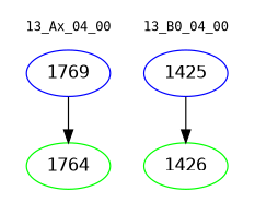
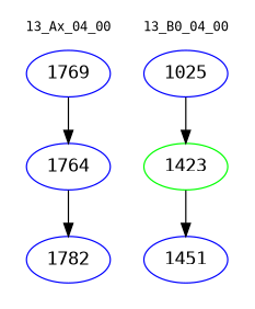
  digraph {
    fontname="DejaVu Sans Mono"
    node [color=blue fontname="DejaVu Sans Mono"]
    edge [color=black fontname="DejaVu Sans Mono"]
-   n1 [color=green label=1764]
+   n1 [label=1764]
    n2 [label=1769]
-   n4 [color=green label=1426]
-   n5 [label=1425]
+   n3 [label=1782]
+   n4 [color=green label=1423]
+   n5 [label=1025]
+   n6 [label=1451]
    subgraph cluster_1 {
      color=white
      fontsize=10
      label="13_Ax_04_00"
      n1
      n2
+     n3
    }
    subgraph cluster_2 {
      color=white
      fontsize=10
      label="13_B0_04_00"
      n4
      n5
+     n6
    }
+   n1 -> n3
    n2 -> n1
+   n4 -> n6
    n5 -> n4
  }
